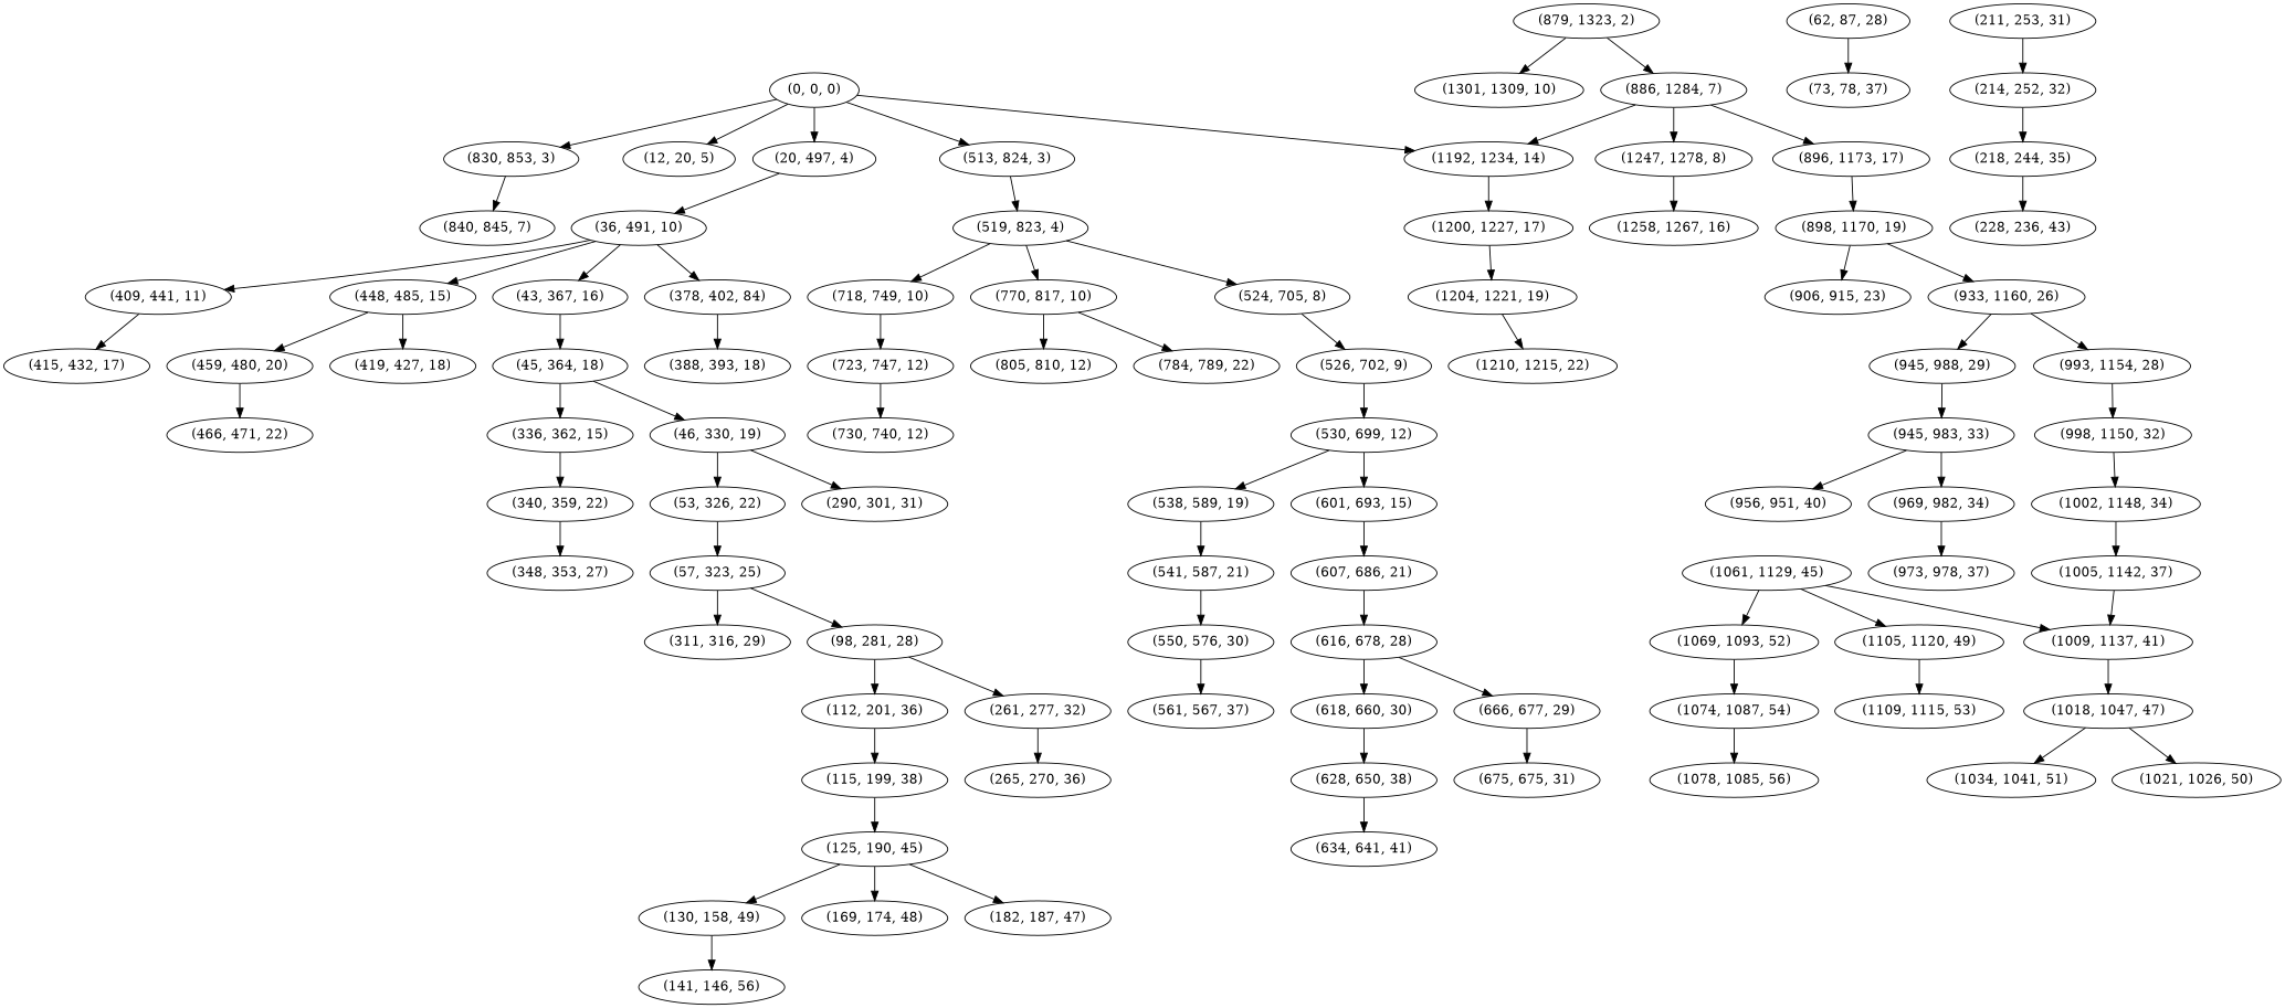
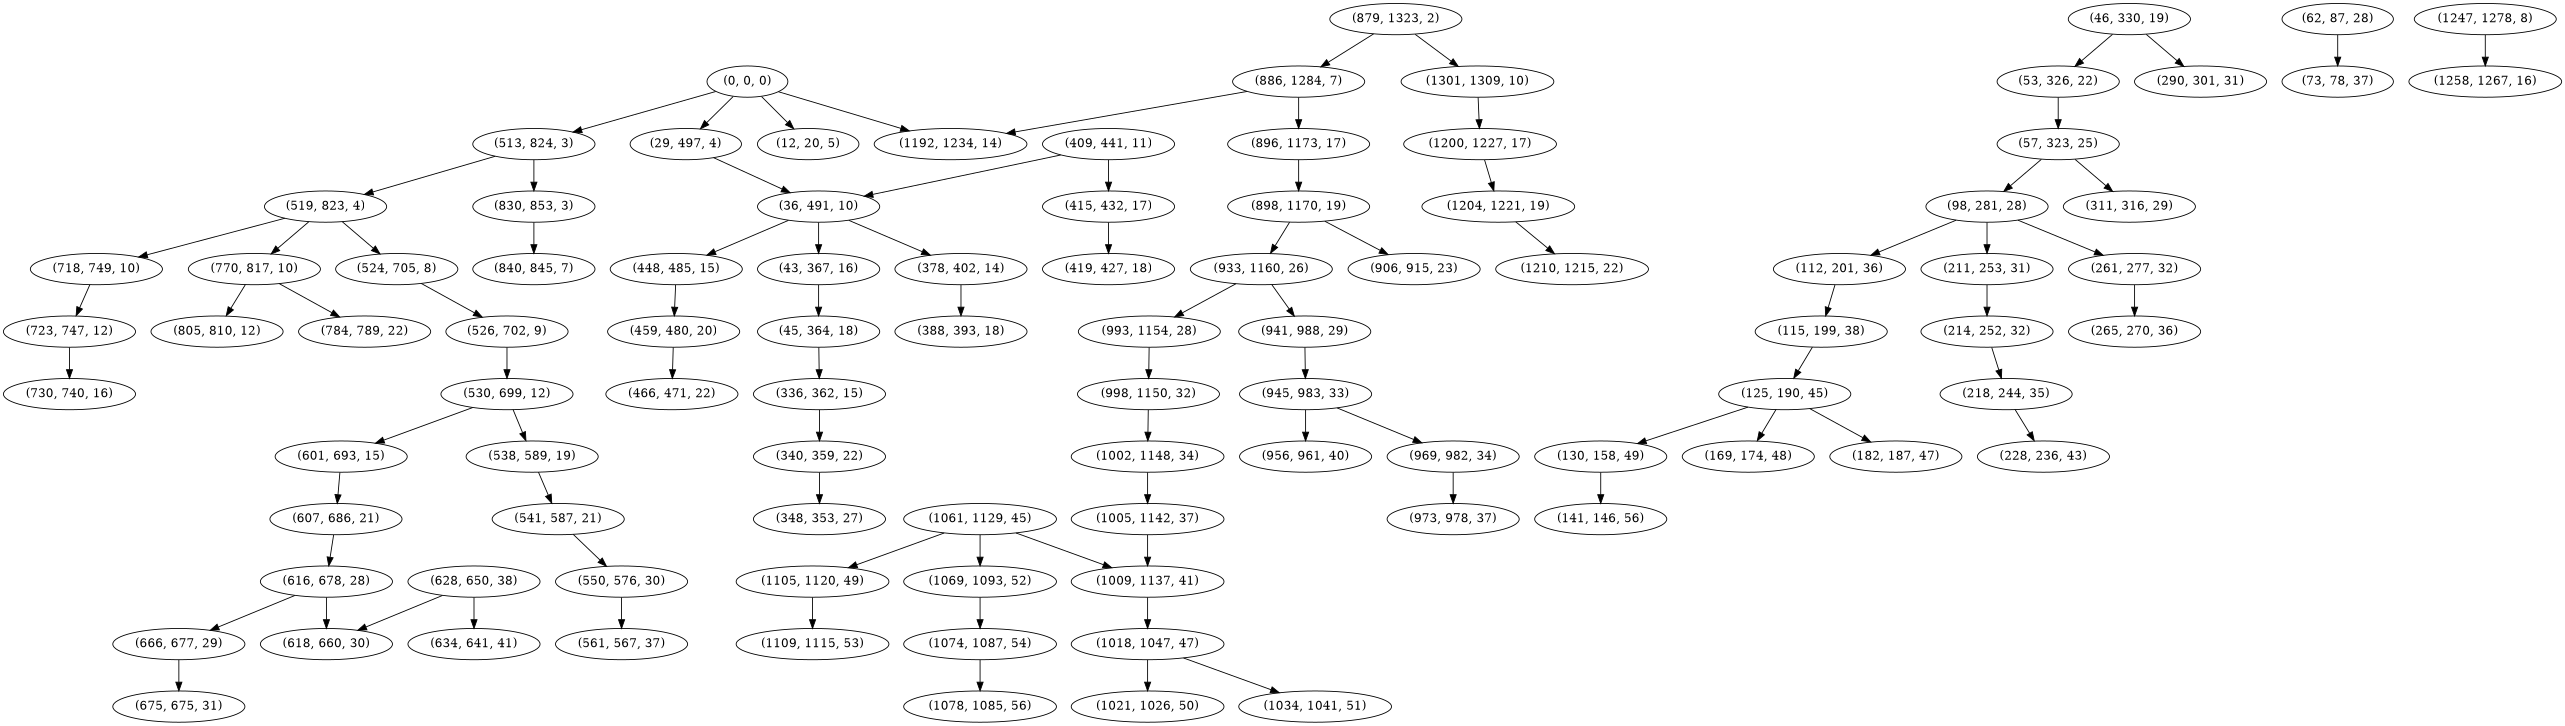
  digraph {
    "(0, 0, 0)"
    "(12, 20, 5)"
-   "(29, 497, 4)" [label="(20, 497, 4)"]
+   "(29, 497, 4)"
    "(513, 824, 3)"
    "(830, 853, 3)"
    "(1192, 1234, 14)"
    "(36, 491, 10)"
    "(519, 823, 4)"
    "(840, 845, 7)"
    "(879, 1323, 2)"
    "(886, 1284, 7)"
    "(1301, 1309, 10)"
    "(43, 367, 16)"
-   "(378, 402, 14)" [label="(378, 402, 84)"]
+   "(378, 402, 14)"
    "(409, 441, 11)"
    "(448, 485, 15)"
    "(45, 364, 18)"
    "(388, 393, 18)"
    "(415, 432, 17)"
    "(459, 480, 20)"
    "(46, 330, 19)"
    n22 [label="(336, 362, 15)"]
    "(53, 326, 22)"
    "(290, 301, 31)"
    "(340, 359, 22)"
    "(57, 323, 25)"
    "(98, 281, 28)"
    "(311, 316, 29)"
    "(62, 87, 28)"
    "(73, 78, 37)"
    "(112, 201, 36)"
    "(211, 253, 31)"
    "(261, 277, 32)"
    "(115, 199, 38)"
    "(214, 252, 32)"
    "(265, 270, 36)"
    "(125, 190, 45)"
    "(130, 158, 49)"
    "(169, 174, 48)"
    "(182, 187, 47)"
    "(141, 146, 56)"
    "(218, 244, 35)"
    "(228, 236, 43)"
    "(348, 353, 27)"
    "(419, 427, 18)"
    "(466, 471, 22)"
    "(524, 705, 8)"
    "(718, 749, 10)"
    "(770, 817, 10)"
    "(526, 702, 9)"
    "(723, 747, 12)"
    "(784, 789, 22)"
    "(805, 810, 12)"
    "(530, 699, 12)"
    "(538, 589, 19)"
    "(601, 693, 15)"
    "(541, 587, 21)"
    "(607, 686, 21)"
    "(550, 576, 30)"
    "(561, 567, 37)"
    "(616, 678, 28)"
    "(618, 660, 30)"
    "(666, 677, 29)"
    "(628, 650, 38)"
    n65 [label="(675, 675, 31)"]
    "(634, 641, 41)"
-   "(730, 740, 16)" [label="(730, 740, 12)"]
+   "(730, 740, 16)"
    "(896, 1173, 17)"
    "(1247, 1278, 8)"
    "(898, 1170, 19)"
    "(1200, 1227, 17)"
    "(1258, 1267, 16)"
    "(906, 915, 23)"
    "(933, 1160, 26)"
-   "(941, 988, 29)" [label="(945, 988, 29)"]
+   "(941, 988, 29)"
    "(993, 1154, 28)"
    "(945, 983, 33)"
    "(998, 1150, 32)"
-   "(956, 961, 40)" [label="(956, 951, 40)"]
+   "(956, 961, 40)"
    "(969, 982, 34)"
    "(973, 978, 37)"
    "(1002, 1148, 34)"
    "(1005, 1142, 37)"
    "(1009, 1137, 41)"
    "(1018, 1047, 47)"
    "(1021, 1026, 50)"
    "(1034, 1041, 51)"
    "(1061, 1129, 45)"
    "(1069, 1093, 52)"
    "(1105, 1120, 49)"
    "(1074, 1087, 54)"
    "(1109, 1115, 53)"
    "(1078, 1085, 56)"
    "(1204, 1221, 19)"
    "(1210, 1215, 22)"
    "(0, 0, 0)" -> "(12, 20, 5)"
    "(0, 0, 0)" -> "(29, 497, 4)"
    "(0, 0, 0)" -> "(513, 824, 3)"
-   "(0, 0, 0)" -> "(830, 853, 3)"
+   "(513, 824, 3)" -> "(830, 853, 3)"
    "(0, 0, 0)" -> "(1192, 1234, 14)"
    "(29, 497, 4)" -> "(36, 491, 10)"
    "(513, 824, 3)" -> "(519, 823, 4)"
    "(830, 853, 3)" -> "(840, 845, 7)"
-   "(1192, 1234, 14)" -> "(1200, 1227, 17)"
+   "(1301, 1309, 10)" -> "(1200, 1227, 17)"
    "(36, 491, 10)" -> "(43, 367, 16)"
    "(36, 491, 10)" -> "(378, 402, 14)"
-   "(36, 491, 10)" -> "(409, 441, 11)"
+   "(409, 441, 11)" -> "(36, 491, 10)"
    "(36, 491, 10)" -> "(448, 485, 15)"
    "(519, 823, 4)" -> "(524, 705, 8)"
    "(519, 823, 4)" -> "(718, 749, 10)"
    "(519, 823, 4)" -> "(770, 817, 10)"
    "(879, 1323, 2)" -> "(886, 1284, 7)"
    "(879, 1323, 2)" -> "(1301, 1309, 10)"
    "(886, 1284, 7)" -> "(1192, 1234, 14)"
    "(886, 1284, 7)" -> "(896, 1173, 17)"
-   "(886, 1284, 7)" -> "(1247, 1278, 8)"
    "(43, 367, 16)" -> "(45, 364, 18)"
    "(378, 402, 14)" -> "(388, 393, 18)"
    "(409, 441, 11)" -> "(415, 432, 17)"
    "(448, 485, 15)" -> "(459, 480, 20)"
-   "(45, 364, 18)" -> "(46, 330, 19)"
    "(45, 364, 18)" -> n22
-   "(448, 485, 15)" -> "(419, 427, 18)"
+   "(415, 432, 17)" -> "(419, 427, 18)"
    "(459, 480, 20)" -> "(466, 471, 22)"
    "(46, 330, 19)" -> "(53, 326, 22)"
    "(46, 330, 19)" -> "(290, 301, 31)"
    n22 -> "(340, 359, 22)"
    "(53, 326, 22)" -> "(57, 323, 25)"
    "(340, 359, 22)" -> "(348, 353, 27)"
    "(57, 323, 25)" -> "(98, 281, 28)"
    "(57, 323, 25)" -> "(311, 316, 29)"
    "(98, 281, 28)" -> "(112, 201, 36)"
+   "(98, 281, 28)" -> "(211, 253, 31)"
    "(98, 281, 28)" -> "(261, 277, 32)"
    "(62, 87, 28)" -> "(73, 78, 37)"
    "(112, 201, 36)" -> "(115, 199, 38)"
    "(211, 253, 31)" -> "(214, 252, 32)"
    "(261, 277, 32)" -> "(265, 270, 36)"
    "(115, 199, 38)" -> "(125, 190, 45)"
    "(214, 252, 32)" -> "(218, 244, 35)"
    "(125, 190, 45)" -> "(130, 158, 49)"
    "(125, 190, 45)" -> "(169, 174, 48)"
    "(125, 190, 45)" -> "(182, 187, 47)"
    "(130, 158, 49)" -> "(141, 146, 56)"
    "(218, 244, 35)" -> "(228, 236, 43)"
    "(524, 705, 8)" -> "(526, 702, 9)"
    "(718, 749, 10)" -> "(723, 747, 12)"
    "(770, 817, 10)" -> "(784, 789, 22)"
    "(770, 817, 10)" -> "(805, 810, 12)"
    "(526, 702, 9)" -> "(530, 699, 12)"
    "(723, 747, 12)" -> "(730, 740, 16)"
    "(530, 699, 12)" -> "(538, 589, 19)"
    "(530, 699, 12)" -> "(601, 693, 15)"
    "(538, 589, 19)" -> "(541, 587, 21)"
    "(601, 693, 15)" -> "(607, 686, 21)"
    "(541, 587, 21)" -> "(550, 576, 30)"
    "(607, 686, 21)" -> "(616, 678, 28)"
    "(550, 576, 30)" -> "(561, 567, 37)"
    "(616, 678, 28)" -> "(618, 660, 30)"
    "(616, 678, 28)" -> "(666, 677, 29)"
-   "(618, 660, 30)" -> "(628, 650, 38)"
+   "(628, 650, 38)" -> "(618, 660, 30)"
    "(666, 677, 29)" -> n65
    "(628, 650, 38)" -> "(634, 641, 41)"
    "(896, 1173, 17)" -> "(898, 1170, 19)"
    "(1247, 1278, 8)" -> "(1258, 1267, 16)"
    "(898, 1170, 19)" -> "(906, 915, 23)"
    "(898, 1170, 19)" -> "(933, 1160, 26)"
    "(1200, 1227, 17)" -> "(1204, 1221, 19)"
    "(933, 1160, 26)" -> "(941, 988, 29)"
    "(933, 1160, 26)" -> "(993, 1154, 28)"
    "(941, 988, 29)" -> "(945, 983, 33)"
    "(993, 1154, 28)" -> "(998, 1150, 32)"
    "(945, 983, 33)" -> "(956, 961, 40)"
    "(945, 983, 33)" -> "(969, 982, 34)"
    "(998, 1150, 32)" -> "(1002, 1148, 34)"
    "(969, 982, 34)" -> "(973, 978, 37)"
    "(1002, 1148, 34)" -> "(1005, 1142, 37)"
    "(1005, 1142, 37)" -> "(1009, 1137, 41)"
    "(1009, 1137, 41)" -> "(1018, 1047, 47)"
    "(1018, 1047, 47)" -> "(1021, 1026, 50)"
    "(1018, 1047, 47)" -> "(1034, 1041, 51)"
    "(1061, 1129, 45)" -> "(1009, 1137, 41)"
    "(1061, 1129, 45)" -> "(1069, 1093, 52)"
    "(1061, 1129, 45)" -> "(1105, 1120, 49)"
    "(1069, 1093, 52)" -> "(1074, 1087, 54)"
    "(1105, 1120, 49)" -> "(1109, 1115, 53)"
    "(1074, 1087, 54)" -> "(1078, 1085, 56)"
    "(1204, 1221, 19)" -> "(1210, 1215, 22)"
  }
